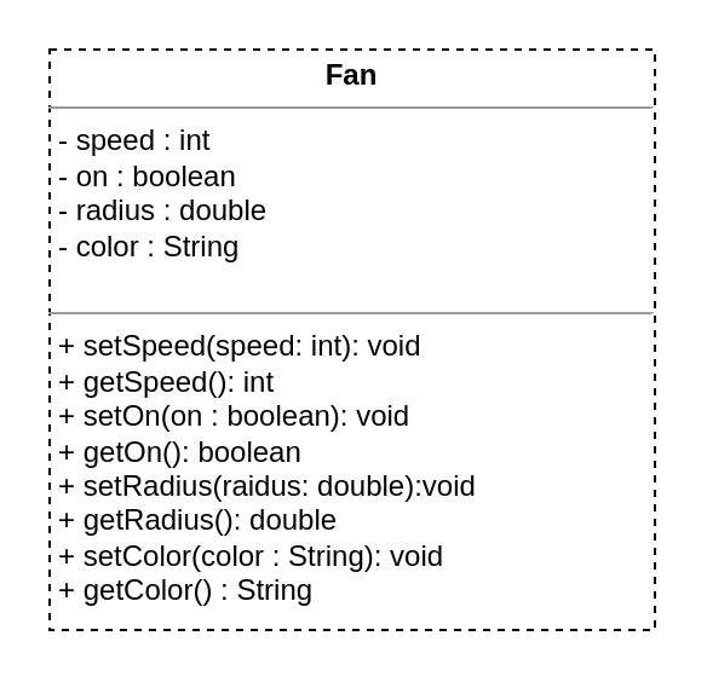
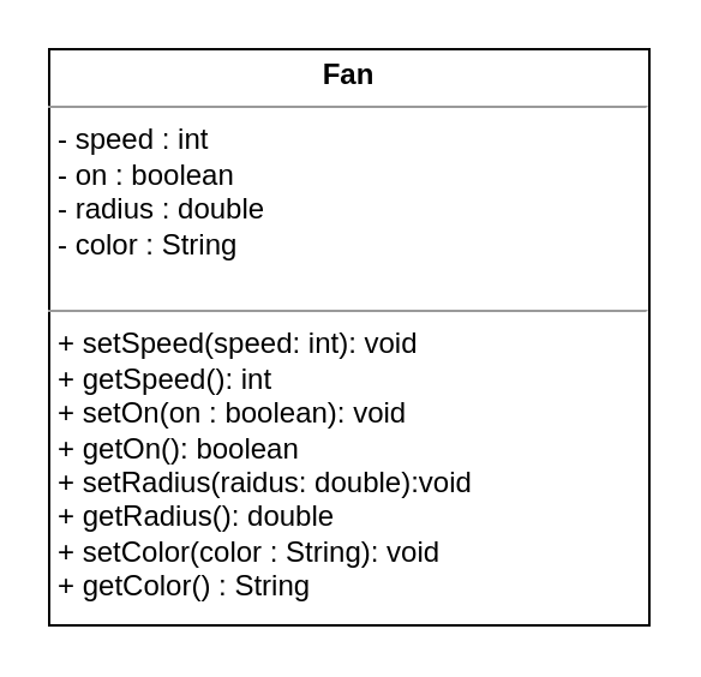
  <mxCell id="0" />
  <mxCell id="1" parent="0" />
- <mxCell id="2" value="&lt;p style=&quot;margin: 0px ; margin-top: 4px ; text-align: center&quot;&gt;&lt;b&gt;Fan&lt;/b&gt;&lt;/p&gt;&lt;hr size=&quot;1&quot;&gt;&lt;p style=&quot;margin: 0px ; margin-left: 4px&quot;&gt;- speed : int&lt;/p&gt;&lt;p style=&quot;margin: 0px ; margin-left: 4px&quot;&gt;- on : boolean&lt;/p&gt;&lt;p style=&quot;margin: 0px ; margin-left: 4px&quot;&gt;- radius : double&lt;/p&gt;&lt;p style=&quot;margin: 0px ; margin-left: 4px&quot;&gt;- color : String&lt;span style=&quot;white-space: pre&quot;&gt; &lt;/span&gt;&lt;/p&gt;&amp;nbsp;&lt;hr size=&quot;1&quot;&gt;&lt;p style=&quot;margin: 0px ; margin-left: 4px&quot;&gt;+ setSpeed(speed: int): void&lt;/p&gt;&lt;p style=&quot;margin: 0px ; margin-left: 4px&quot;&gt;+ getSpeed(): int&lt;/p&gt;&lt;p style=&quot;margin: 0px ; margin-left: 4px&quot;&gt;+ setOn(on : boolean): void&lt;/p&gt;&lt;p style=&quot;margin: 0px ; margin-left: 4px&quot;&gt;+ getOn(): boolean&lt;/p&gt;&lt;p style=&quot;margin: 0px ; margin-left: 4px&quot;&gt;+ setRadius(raidus: double):void&lt;/p&gt;&lt;p style=&quot;margin: 0px ; margin-left: 4px&quot;&gt;+ getRadius(): double&lt;/p&gt;&lt;p style=&quot;margin: 0px ; margin-left: 4px&quot;&gt;+ setColor(color : String): void&lt;/p&gt;&lt;p style=&quot;margin: 0px ; margin-left: 4px&quot;&gt;+ getColor() : String&lt;/p&gt;&lt;p style=&quot;margin: 0px ; margin-left: 4px&quot;&gt;&lt;br&gt;&lt;/p&gt;" style="verticalAlign=top;align=left;overflow=fill;fontSize=12;fontFamily=Helvetica;html=1;dashed=1;" vertex="1" parent="1"><mxGeometry x="20" y="20" width="250" height="240" as="geometry" /></mxCell>
+ <mxCell id="2" value="&lt;p style=&quot;margin: 0px ; margin-top: 4px ; text-align: center&quot;&gt;&lt;b&gt;Fan&lt;/b&gt;&lt;/p&gt;&lt;hr size=&quot;1&quot;&gt;&lt;p style=&quot;margin: 0px ; margin-left: 4px&quot;&gt;- speed : int&lt;/p&gt;&lt;p style=&quot;margin: 0px ; margin-left: 4px&quot;&gt;- on : boolean&lt;/p&gt;&lt;p style=&quot;margin: 0px ; margin-left: 4px&quot;&gt;- radius : double&lt;/p&gt;&lt;p style=&quot;margin: 0px ; margin-left: 4px&quot;&gt;- color : String&lt;span style=&quot;white-space: pre&quot;&gt; &lt;/span&gt;&lt;/p&gt;&amp;nbsp;&lt;hr size=&quot;1&quot;&gt;&lt;p style=&quot;margin: 0px ; margin-left: 4px&quot;&gt;+ setSpeed(speed: int): void&lt;/p&gt;&lt;p style=&quot;margin: 0px ; margin-left: 4px&quot;&gt;+ getSpeed(): int&lt;/p&gt;&lt;p style=&quot;margin: 0px ; margin-left: 4px&quot;&gt;+ setOn(on : boolean): void&lt;/p&gt;&lt;p style=&quot;margin: 0px ; margin-left: 4px&quot;&gt;+ getOn(): boolean&lt;/p&gt;&lt;p style=&quot;margin: 0px ; margin-left: 4px&quot;&gt;+ setRadius(raidus: double):void&lt;/p&gt;&lt;p style=&quot;margin: 0px ; margin-left: 4px&quot;&gt;+ getRadius(): double&lt;/p&gt;&lt;p style=&quot;margin: 0px ; margin-left: 4px&quot;&gt;+ setColor(color : String): void&lt;/p&gt;&lt;p style=&quot;margin: 0px ; margin-left: 4px&quot;&gt;+ getColor() : String&lt;/p&gt;&lt;p style=&quot;margin: 0px ; margin-left: 4px&quot;&gt;&lt;br&gt;&lt;/p&gt;" style="verticalAlign=top;align=left;overflow=fill;fontSize=12;fontFamily=Helvetica;html=1;" vertex="1" parent="1"><mxGeometry x="20" y="20" width="250" height="240" as="geometry" /></mxCell>
